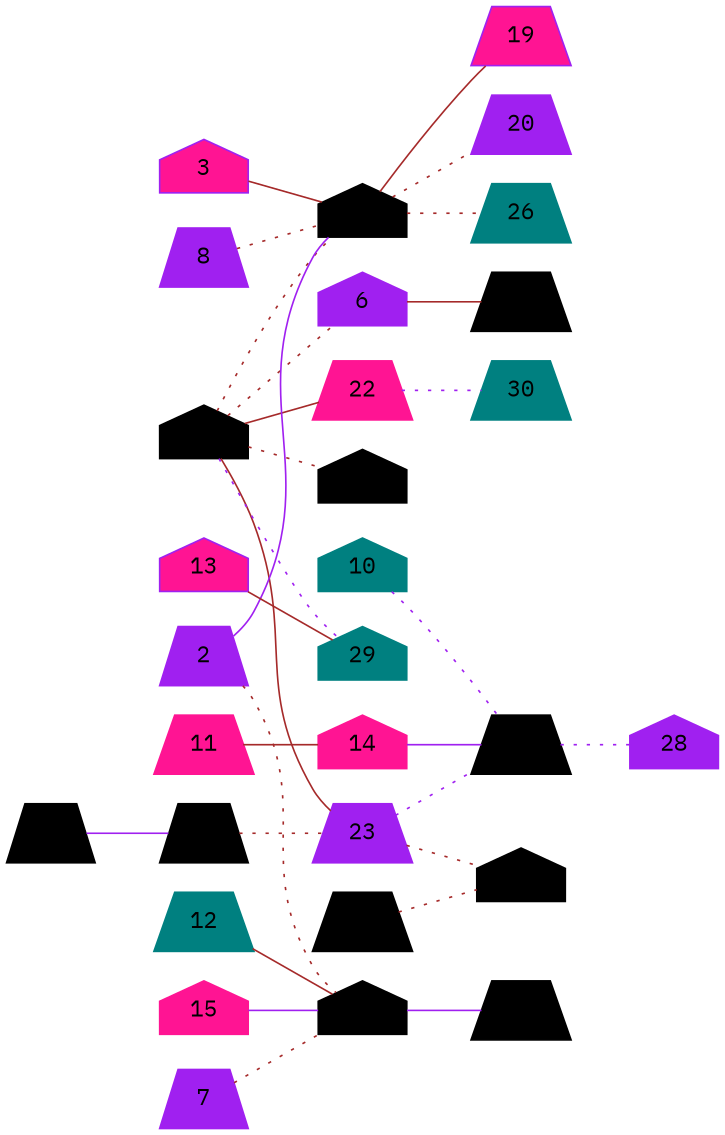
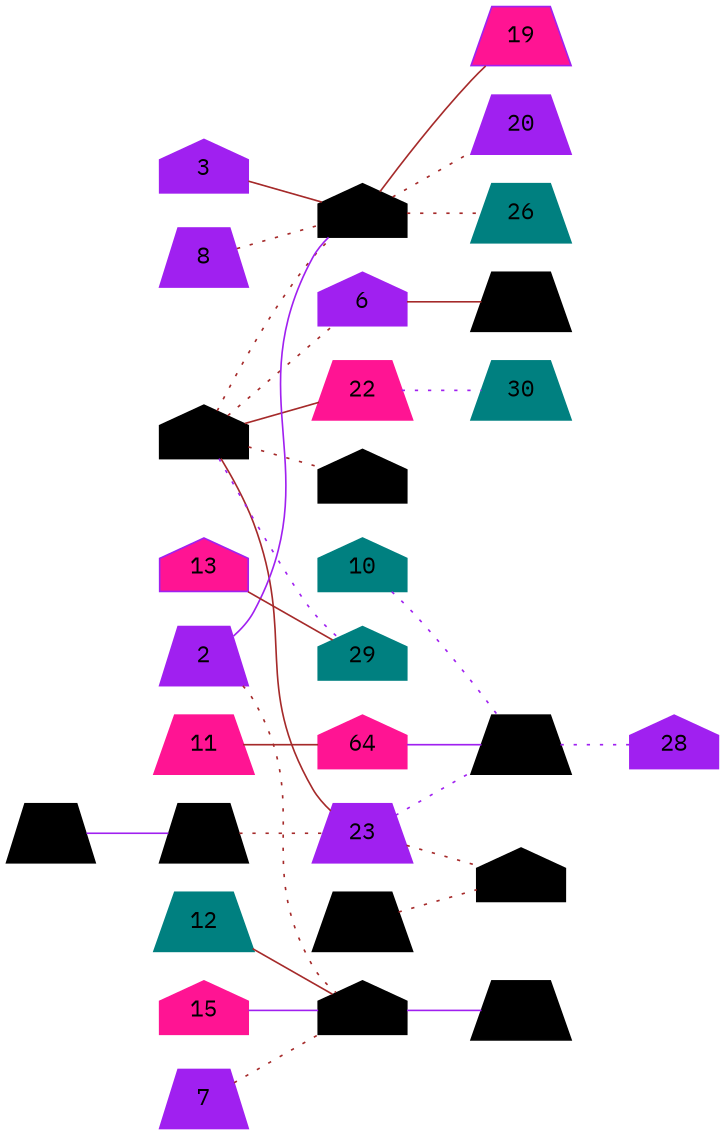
  graph {
    fontname="IBM Plex Mono"
    rankdir=LR
    node [color=black fontname="IBM Plex Mono" shape=trapezium style=filled]
    edge [color=brown fontname="IBM Plex Mono" style=dotted weight=1.0]
    1 [shape=house]
    5 [shape=house]
    6 [color=purple shape=house]
    16 [shape=house]
    22 [color=deeppink]
    23 [color=purple]
    29 [color=teal shape=house]
    18
    19 [color=purple fillcolor=deeppink]
    20 [color=purple]
    26 [color=teal]
    30 [color=teal]
    24
    25 [shape=house]
    2 [color=purple]
    17 [shape=house]
    27
-   3 [color=purple shape=house fillcolor=deeppink]
+   3 [color=purple shape=house]
    4
    9
    7 [color=purple]
    8 [color=purple]
    10 [color=teal shape=house]
    28 [color=purple shape=house]
    11 [color=deeppink]
-   14 [color=deeppink shape=house]
+   14 [color=deeppink shape=house label=64]
    12 [color=teal]
    13 [color=purple fillcolor=deeppink shape=house]
    15 [color=deeppink shape=house]
    21
    1 -- 5
    1 -- 6
    1 -- 16
    1 -- 22 [style=solid]
    1 -- 23 [style=solid]
    1 -- 29 [color=purple]
    6 -- 18 [style=solid]
    16 -- 19 [style=solid]
    16 -- 20
    16 -- 26
    22 -- 30 [color=purple]
    23 -- 24 [color=purple]
    23 -- 25
    24 -- 28 [color=purple]
    2 -- 16 [color=purple style=solid]
    2 -- 17
    17 -- 27 [color=purple style=solid]
    3 -- 16 [style=solid]
    4 -- 9 [color=purple style=solid]
    9 -- 23
    7 -- 17
    8 -- 16
    10 -- 24 [color=purple]
    11 -- 14 [style=solid]
    14 -- 24 [color=purple style=solid]
    12 -- 17 [style=solid]
    13 -- 29 [style=solid]
    15 -- 17 [color=purple style=solid]
    21 -- 25
  }
